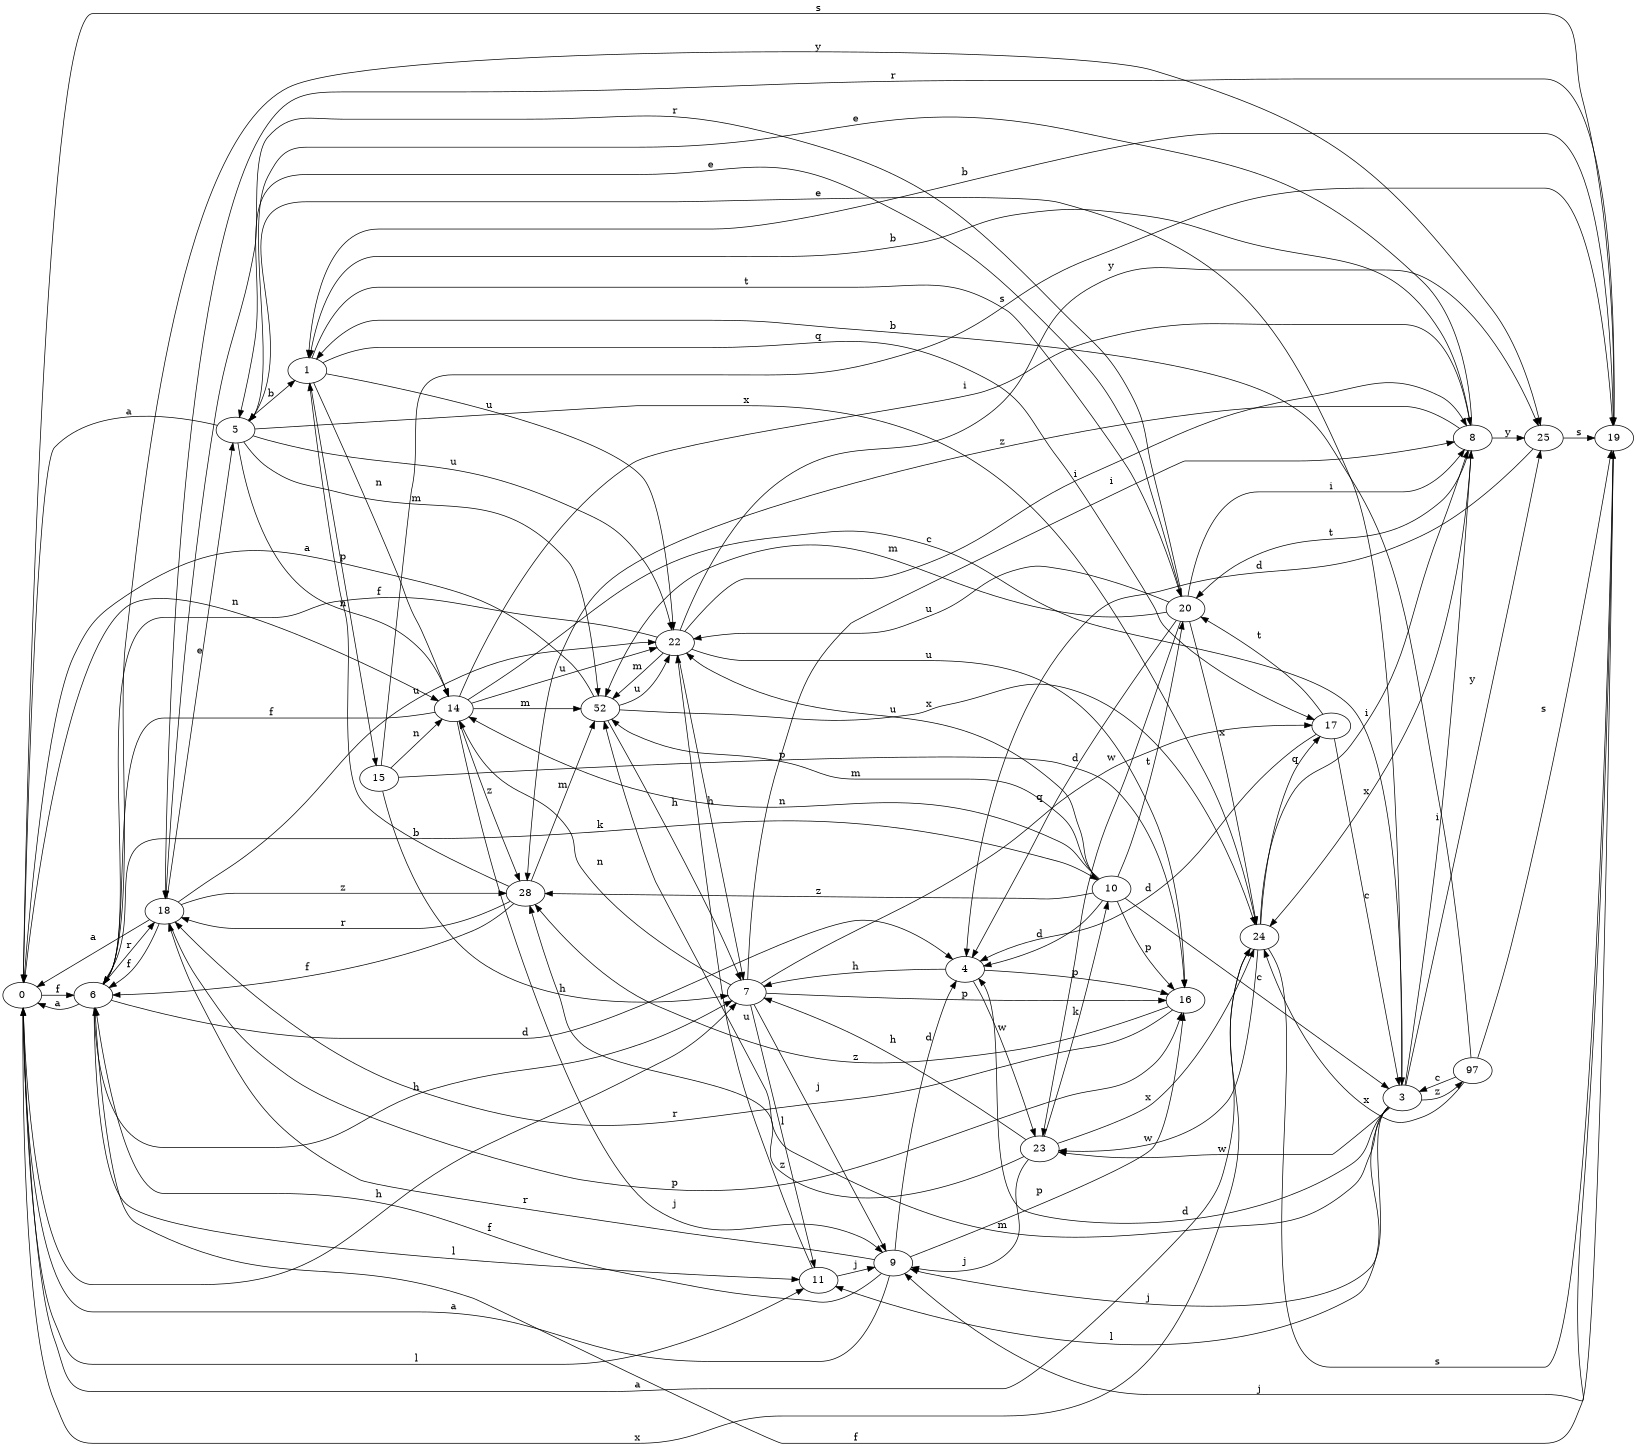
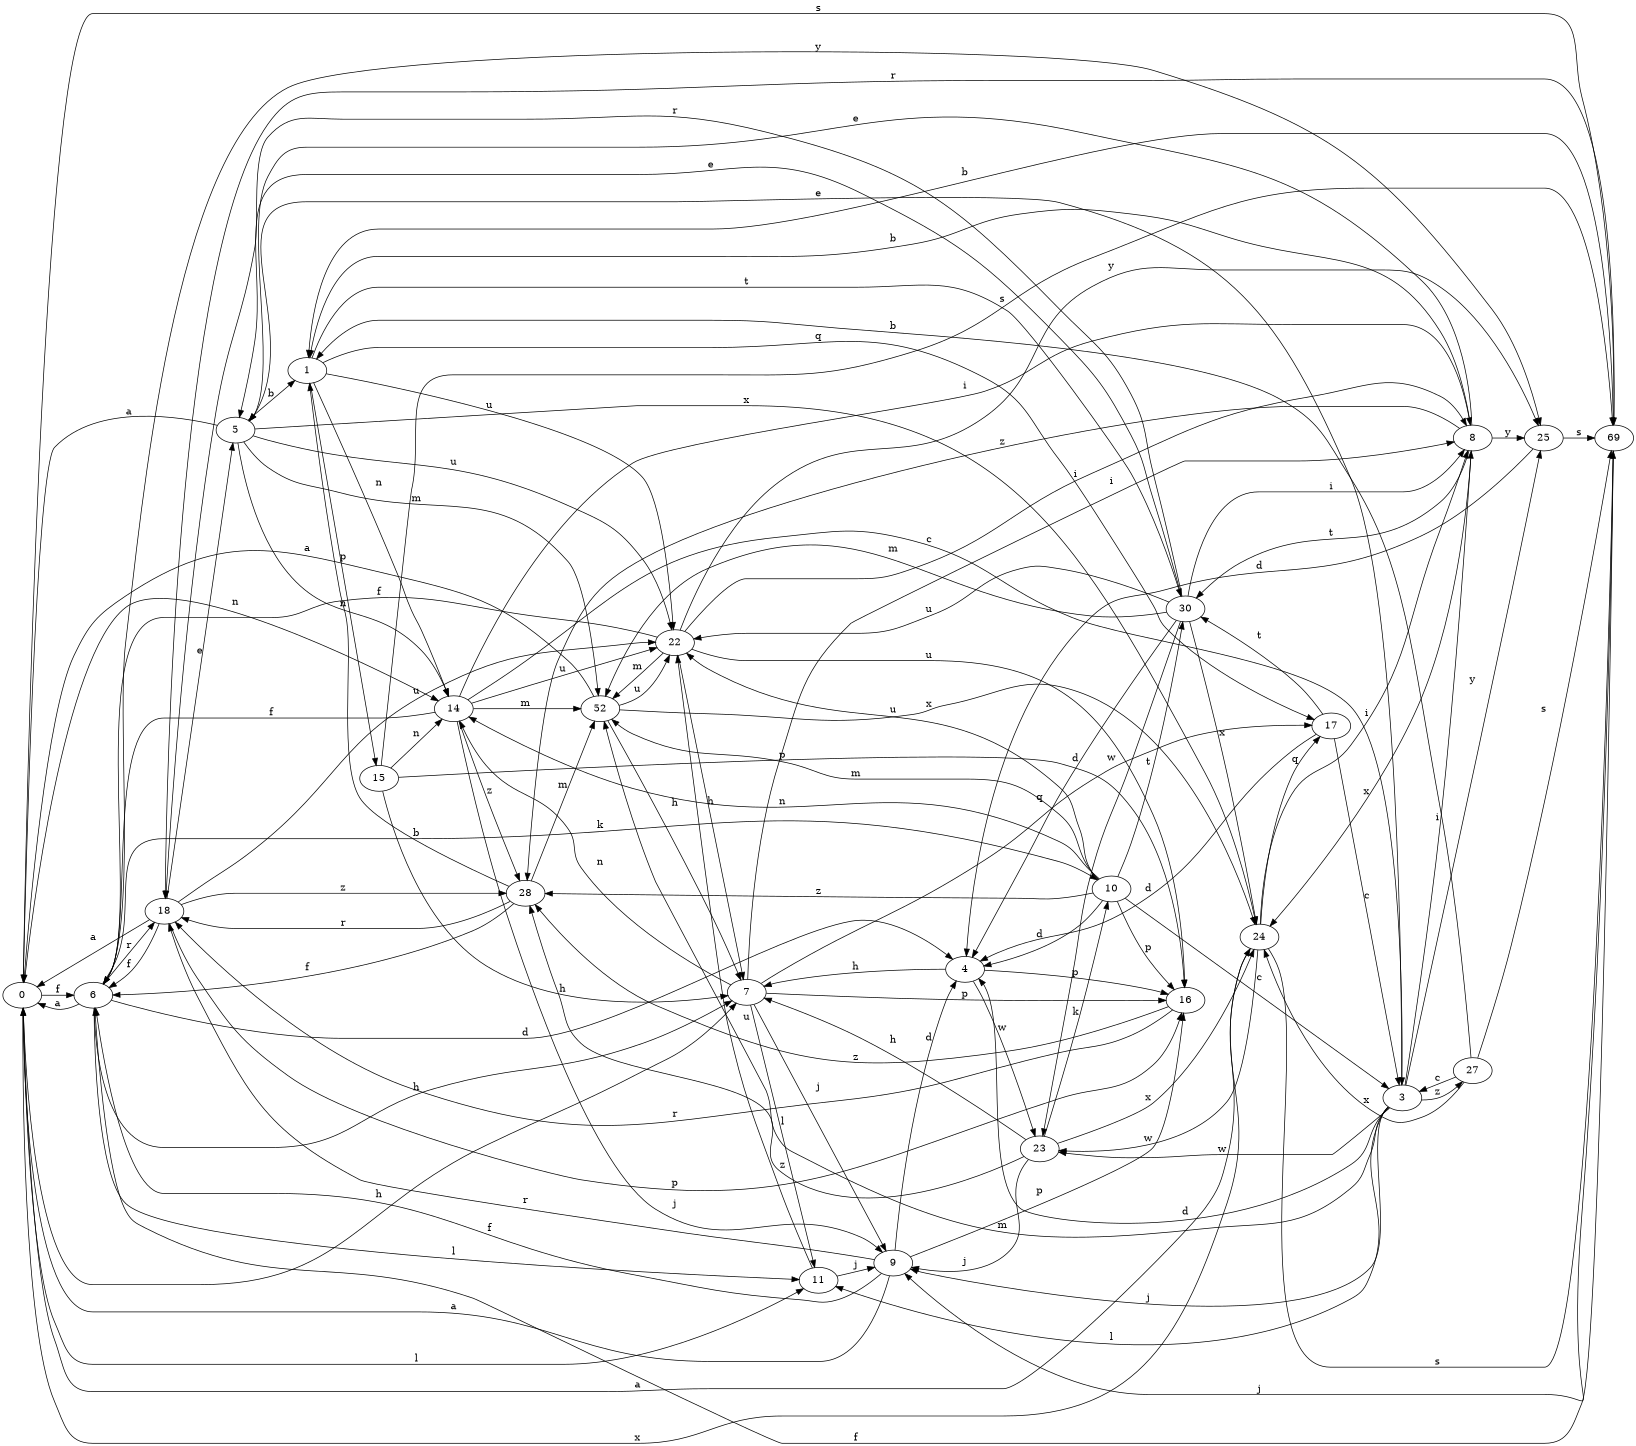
  strict digraph {
    rankdir=LR
    0
    6
    7
    11
    14
-   19
+   19 [label=69]
    24
    4
    25
    10
    18
    17
    8
    9
    16
    22
    3
    n18 [label=52]
    28
    1
    23
    15
-   20
+   20 [label=30]
    5
-   27 [label=97]
+   27
    0 -> 6 [label=f]
    0 -> 7 [label=h]
    0 -> 11 [label=l]
    0 -> 14 [label=n]
    0 -> 19 [label=s]
    0 -> 24 [label=x]
    6 -> 0 [label=a]
    6 -> 7 [label=h]
    6 -> 11 [label=l]
    6 -> 4 [label=d]
    6 -> 25 [label=y]
    6 -> 10 [label=k]
    6 -> 18 [label=r]
    7 -> 11 [label=l]
    7 -> 14 [label=n]
    7 -> 17 [label=q]
    7 -> 8 [label=i]
    7 -> 9 [label=j]
    7 -> 16 [label=p]
    11 -> 9 [label=j]
    11 -> 22 [label=u]
    14 -> 6 [label=f]
    14 -> 8 [label=i]
    14 -> 9 [label=j]
    14 -> 22 [label=u]
    14 -> 3 [label=c]
    14 -> n18 [label=m]
    14 -> 28 [label=z]
    19 -> 6 [label=f]
    19 -> 18 [label=r]
    19 -> 9 [label=j]
    19 -> 1 [label=b]
    24 -> 0 [label=a]
    24 -> 19 [label=s]
    24 -> 17 [label=q]
    24 -> 8 [label=i]
    24 -> 23 [label=w]
    4 -> 7 [label=h]
    4 -> 16 [label=p]
    4 -> 23 [label=w]
    25 -> 19 [label=s]
    25 -> 4 [label=d]
    10 -> 14 [label=n]
    10 -> 4 [label=d]
    10 -> 16 [label=p]
    10 -> 22 [label=u]
    10 -> 3 [label=c]
    10 -> n18 [label=m]
    10 -> 28 [label=z]
    10 -> 20 [label=t]
    18 -> 0 [label=a]
    18 -> 6 [label=f]
    18 -> 16 [label=p]
    18 -> 22 [label=u]
    18 -> 28 [label=z]
    18 -> 5 [label=e]
    17 -> 4 [label=d]
    17 -> 3 [label=c]
    17 -> 20 [label=t]
    8 -> 24 [label=x]
    8 -> 25 [label=y]
    8 -> 28 [label=z]
    8 -> 1 [label=b]
    8 -> 20 [label=t]
    8 -> 5 [label=e]
    9 -> 0 [label=a]
    9 -> 6 [label=f]
    9 -> 4 [label=d]
    9 -> 18 [label=r]
    9 -> 16 [label=p]
    16 -> 18 [label=r]
    16 -> 28 [label=z]
    22 -> 6 [label=f]
    22 -> 7 [label=h]
    22 -> 25 [label=y]
    22 -> 8 [label=i]
    22 -> 16 [label=u]
    22 -> n18 [label=m]
    3 -> 11 [label=l]
    3 -> 4 [label=d]
    3 -> 25 [label=y]
    3 -> 8 [label=i]
    3 -> 9 [label=j]
    3 -> n18 [label=m]
    3 -> 23 [label=w]
    3 -> 5 [label=e]
    3 -> 27 [label=z]
    n18 -> 0 [label=a]
    n18 -> 7 [label=h]
    n18 -> 24 [label=x]
    n18 -> 22 [label=u]
    28 -> 6 [label=f]
    28 -> 18 [label=r]
    28 -> n18 [label=m]
    28 -> 1 [label=b]
    1 -> 14 [label=n]
    1 -> 17 [label=q]
    1 -> 22 [label=u]
    1 -> 15 [label=p]
    1 -> 20 [label=t]
    23 -> 7 [label=h]
    23 -> 24 [label=x]
    23 -> 10 [label=k]
    23 -> 9 [label=j]
    23 -> 28 [label=z]
    15 -> 7 [label=h]
    15 -> 14 [label=n]
    15 -> 19 [label=s]
    15 -> 16 [label=p]
    20 -> 24 [label=x]
    20 -> 4 [label=d]
    20 -> 18 [label=r]
    20 -> 8 [label=i]
    20 -> 22 [label=u]
    20 -> n18 [label=m]
    20 -> 23 [label=w]
    20 -> 5 [label=e]
    5 -> 0 [label=a]
    5 -> 14 [label=n]
    5 -> 24 [label=x]
    5 -> 22 [label=u]
    5 -> n18 [label=m]
    5 -> 1 [label=b]
    27 -> 19 [label=s]
    27 -> 24 [label=x]
    27 -> 3 [label=c]
    27 -> 1 [label=b]
  }
